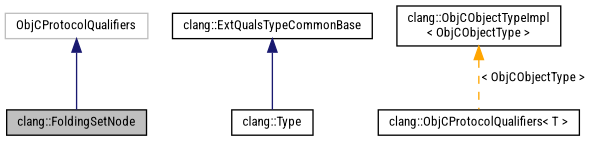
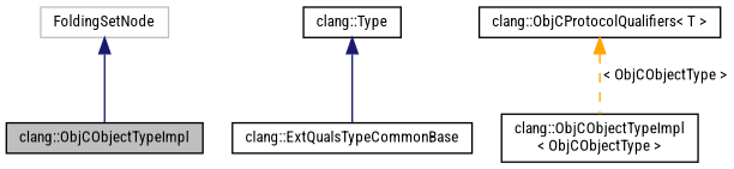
  digraph {
    fontname="Roboto Condensed"
    node [color=black fontname="Roboto Condensed" fontsize=10 shape=record]
    edge [color=midnightblue dir=back fontname="Roboto Condensed" fontsize=10 labelfontname=Helvetica labelfontsize=10 style=solid]
-   n1 [fillcolor=grey75 fontcolor=black height=0.2 label="clang::FoldingSetNode" style=filled width=0.4]
+   n1 [fillcolor=grey75 fontcolor=black height=0.2 label="clang::ObjCObjectTypeImpl" style=filled width=0.4]
    n2 [height=0.2 label="clang::Type" width=0.4]
    n3 [height=0.2 label="clang::ExtQualsTypeCommonBase" width=0.4]
    n4 [height=0.2 label="clang::ObjCObjectTypeImpl\l\< ObjCObjectType \>" width=0.4]
    n5 [height=0.2 label="clang::ObjCProtocolQualifiers\< T \>" width=0.4]
-   n6 [color=grey75 height=0.2 label=ObjCProtocolQualifiers width=0.4]
-   n3 -> n2
-   n4 -> n5 [color=orange label=" \< ObjCObjectType \>" style=dashed]
+   n6 [color=grey75 height=0.2 label=FoldingSetNode width=0.4]
+   n2 -> n3
+   n5 -> n4 [color=orange label=" \< ObjCObjectType \>" style=dashed]
    n6 -> n1
  }
